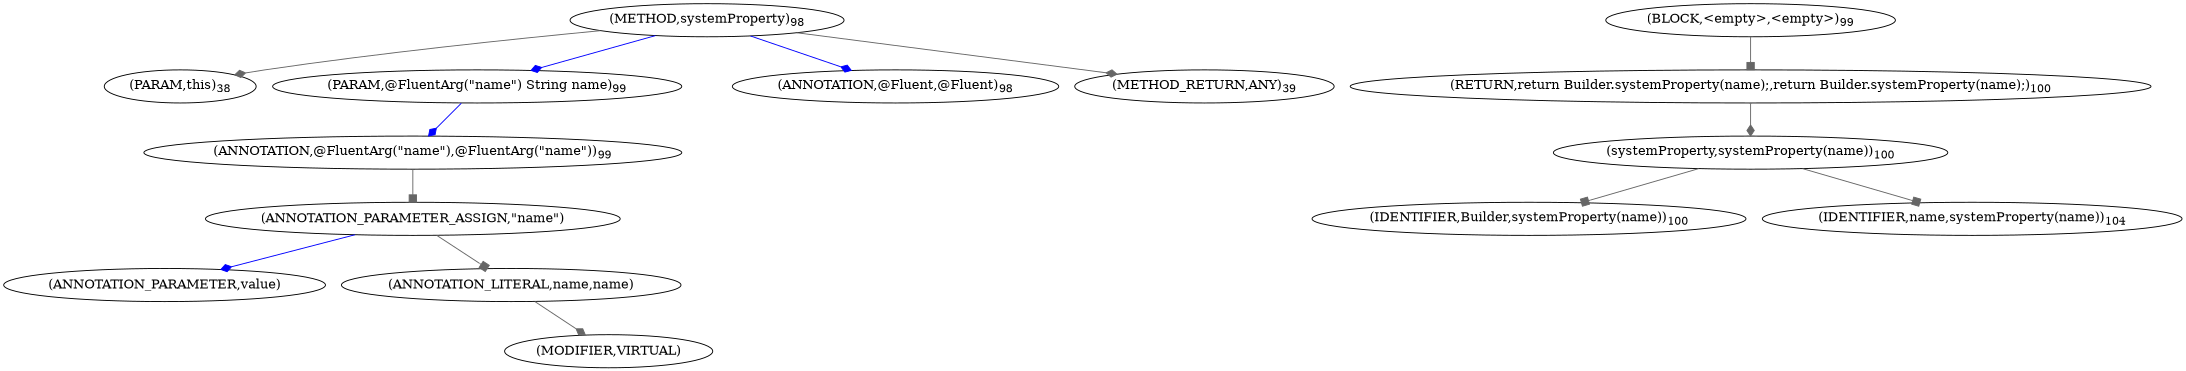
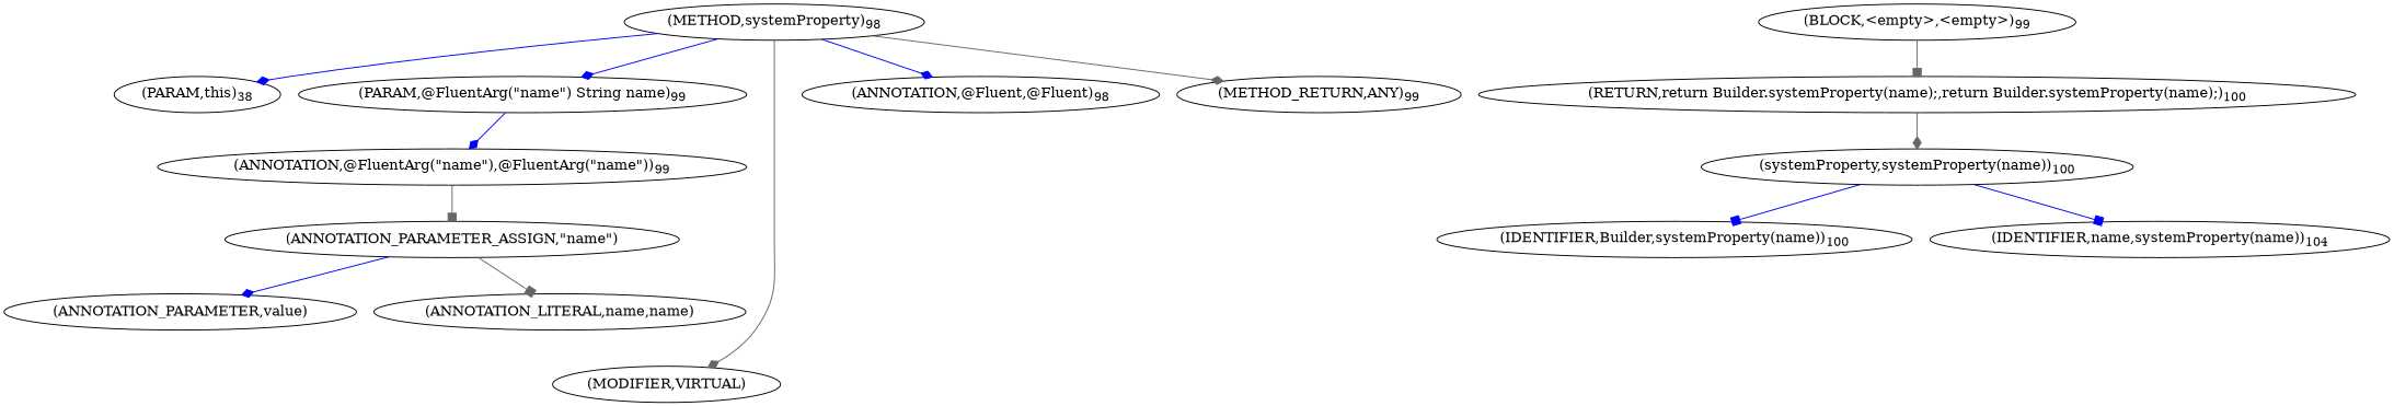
  digraph {
    edge [arrowhead=diamond color=gray40]
    n1 [label=<(METHOD,systemProperty)<SUB>98</SUB>>]
    n2 [label=<(PARAM,this)<SUB>38</SUB>>]
    n3 [label=<(PARAM,@FluentArg(&quot;name&quot;) String name)<SUB>99</SUB>>]
    n4 [label=<(MODIFIER,VIRTUAL)>]
    n5 [label=<(ANNOTATION,@Fluent,@Fluent)<SUB>98</SUB>>]
-   n6 [label=<(METHOD_RETURN,ANY)<SUB>39</SUB>>]
+   n6 [label=<(METHOD_RETURN,ANY)<SUB>99</SUB>>]
    n7 [label=<(ANNOTATION,@FluentArg(&quot;name&quot;),@FluentArg(&quot;name&quot;))<SUB>99</SUB>>]
    n8 [label=<(BLOCK,&lt;empty&gt;,&lt;empty&gt;)<SUB>99</SUB>>]
    n9 [label=<(RETURN,return Builder.systemProperty(name);,return Builder.systemProperty(name);)<SUB>100</SUB>>]
    n10 [label=<(ANNOTATION_PARAMETER_ASSIGN,&quot;name&quot;)>]
    n11 [label=<(ANNOTATION_PARAMETER,value)>]
    n12 [label=<(ANNOTATION_LITERAL,name,name)>]
    n13 [label=<(systemProperty,systemProperty(name))<SUB>100</SUB>>]
    n14 [label=<(IDENTIFIER,Builder,systemProperty(name))<SUB>100</SUB>>]
    n15 [label=<(IDENTIFIER,name,systemProperty(name))<SUB>104</SUB>>]
-   n1 -> n2
+   n1 -> n2 [color=blue]
    n1 -> n3 [color=blue]
-   n12 -> n4
+   n1 -> n4
    n1 -> n5 [color=blue]
    n1 -> n6
    n3 -> n7 [color=blue]
    n7 -> n10 [arrowhead=box]
    n8 -> n9 [arrowhead=box]
    n9 -> n13
    n10 -> n11 [color=blue]
    n10 -> n12 [arrowhead=box]
-   n13 -> n14 [arrowhead=box]
-   n13 -> n15 [arrowhead=box]
+   n13 -> n14 [arrowhead=box color=blue]
+   n13 -> n15 [arrowhead=box color=blue]
  }
